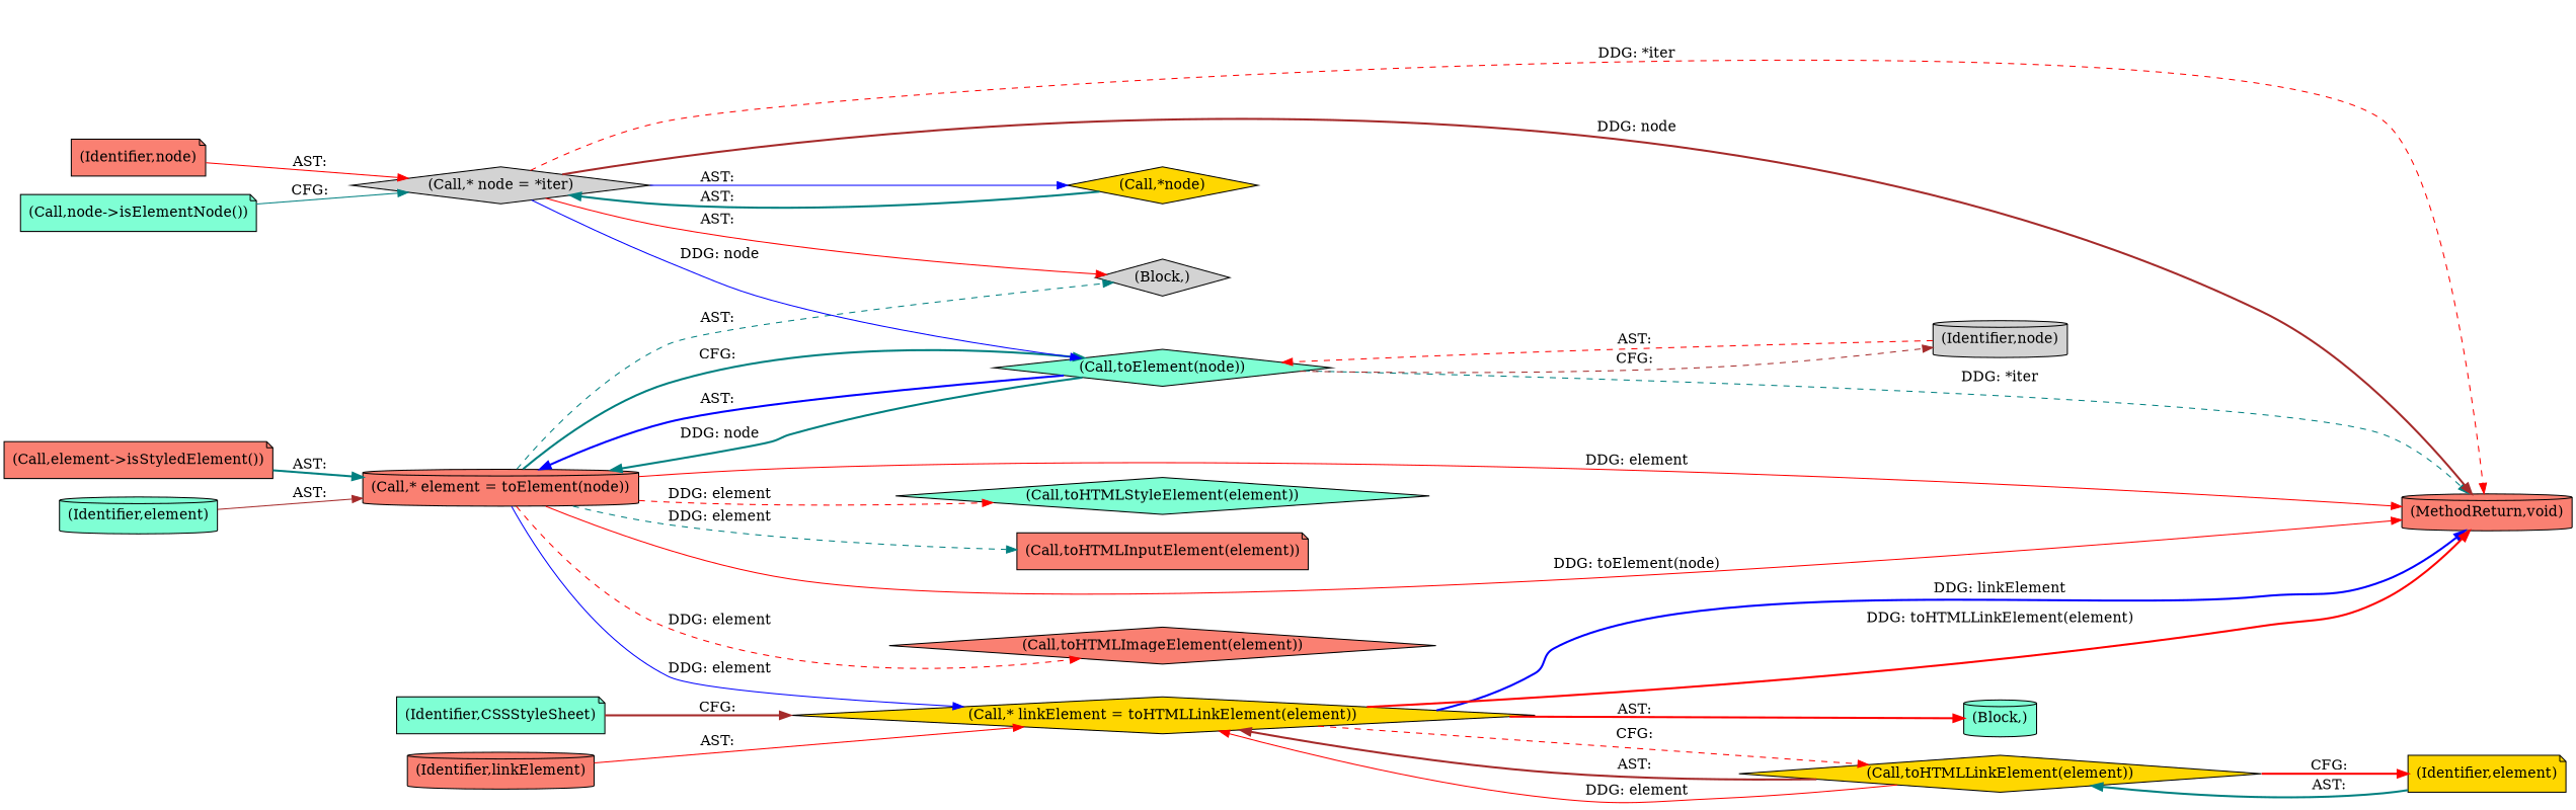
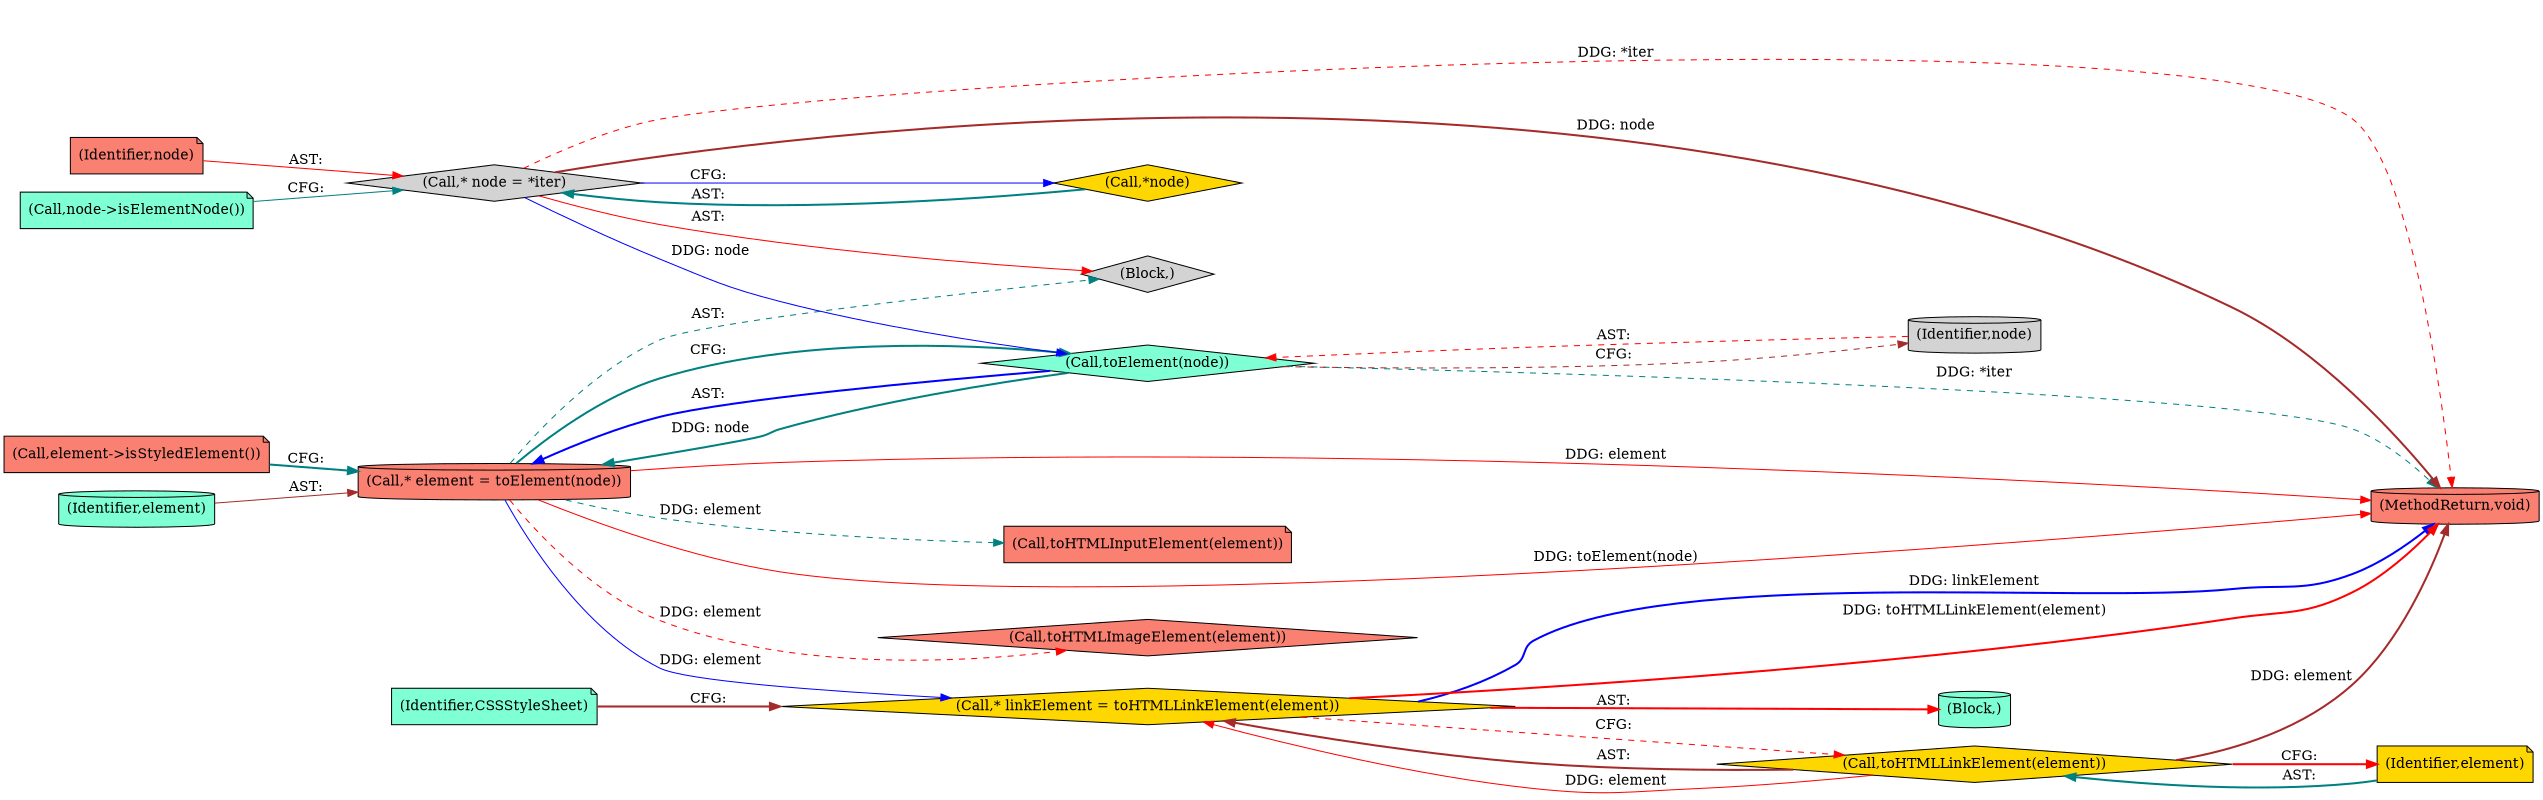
  digraph {
    rankdir=LR
    node [fillcolor=salmon shape=diamond style=filled]
    edge [color=red style=bold]
    n1 [fillcolor=gold label="(Call,* linkElement = toHTMLLinkElement(element))"]
    n2 [fillcolor=gold label="(Call,toHTMLLinkElement(element))"]
    n3 [fillcolor=aquamarine label="(Block,)" shape=cylinder]
    n4 [label="(MethodReturn,void)" shape=cylinder]
    n5 [fillcolor=gold label="(Identifier,element)" shape=note]
    n6 [label="(Call,* element = toElement(node))" shape=cylinder]
    n7 [fillcolor=aquamarine label="(Call,toElement(node))"]
-   n8 [fillcolor=aquamarine label="(Call,toHTMLStyleElement(element))"]
    n9 [fillcolor=lightgrey label="(Block,)"]
    n10 [label="(Call,toHTMLInputElement(element))" shape=note]
    n11 [label="(Call,toHTMLImageElement(element))"]
    n12 [fillcolor=lightgrey label="(Identifier,node)" shape=cylinder]
    n13 [fillcolor=lightgrey label="(Call,* node = *iter)"]
    n14 [fillcolor=gold label="(Call,*node)"]
    n15 [fillcolor=aquamarine label="(Identifier,CSSStyleSheet)" shape=note]
    n16 [label="(Call,element->isStyledElement())" shape=note]
    n17 [label="(Identifier,node)" shape=note]
    n18 [fillcolor=aquamarine label="(Call,node->isElementNode())" shape=note]
-   n19 [label="(Identifier,linkElement)" shape=cylinder]
    n20 [fillcolor=aquamarine label="(Identifier,element)" shape=cylinder]
    n1 -> n2 [label="CFG: " style=dashed]
    n1 -> n3 [label="AST: "]
    n1 -> n4 [color=blue label="DDG: linkElement"]
    n1 -> n4 [label="DDG: toHTMLLinkElement(element)"]
    n2 -> n1 [color=brown label="AST: "]
    n2 -> n1 [label="DDG: element" style=solid]
+   n2 -> n4 [color=brown label="DDG: element"]
    n2 -> n5 [label="CFG: "]
    n5 -> n2 [color=teal label="AST: "]
    n6 -> n1 [color=blue label="DDG: element" style=solid]
    n6 -> n4 [label="DDG: element" style=solid]
    n6 -> n4 [label="DDG: toElement(node)" style=solid]
    n6 -> n7 [color=teal label="CFG: "]
-   n6 -> n8 [label="DDG: element" style=dashed]
    n6 -> n9 [color=teal label="AST: " style=dashed]
    n6 -> n10 [color=teal label="DDG: element" style=dashed]
    n6 -> n11 [label="DDG: element" style=dashed]
    n7 -> n4 [color=teal label="DDG: *iter" style=dashed]
    n7 -> n6 [color=blue label="AST: "]
    n7 -> n6 [color=teal label="DDG: node"]
    n7 -> n12 [color=brown label="CFG: " style=dashed]
    n12 -> n7 [label="AST: " style=dashed]
    n13 -> n4 [label="DDG: *iter" style=dashed]
    n13 -> n4 [color=brown label="DDG: node"]
    n13 -> n7 [color=blue label="DDG: node" style=solid]
    n13 -> n9 [label="AST: " style=solid]
-   n13 -> n14 [color=blue label="AST: " style=solid]
+   n13 -> n14 [color=blue label="CFG: " style=solid]
    n14 -> n13 [color=teal label="AST: "]
    n15 -> n1 [color=brown label="CFG: "]
-   n16 -> n6 [color=teal label="AST: "]
+   n16 -> n6 [color=teal label="CFG: "]
    n17 -> n13 [label="AST: " style=solid]
    n18 -> n13 [color=teal label="CFG: " style=solid]
-   n19 -> n1 [label="AST: " style=solid]
    n20 -> n6 [color=brown label="AST: " style=solid]
  }
